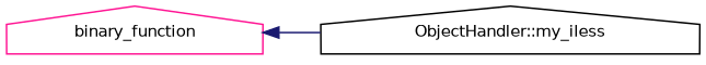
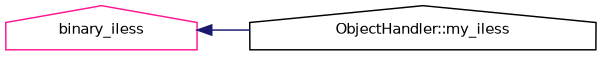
  digraph {
    rankdir=LR
    node [fillcolor=white fontname=Helvetica fontsize=10 shape=house style=filled]
-   n1 [color=deeppink height=0.2 label=binary_function width=0.4]
+   n1 [color=deeppink height=0.2 label=binary_iless width=0.4]
    n2 [color=black height=0.2 label="ObjectHandler::my_iless" width=0.4]
    n1 -> n2 [color=midnightblue dir=back fontname=Helvetica fontsize=10 labelfontname=Helvetica labelfontsize=10 style=solid]
  }
